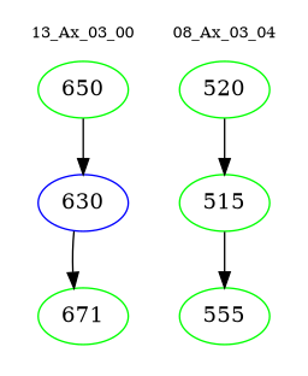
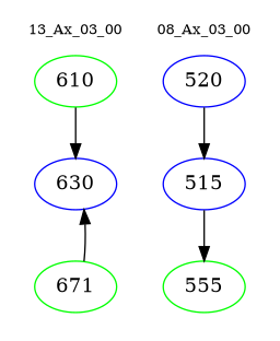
  digraph {
    fontname="DejaVu Serif"
    node [color=green fontname="DejaVu Serif"]
    edge [color=black fontname="DejaVu Serif"]
-   n1 [label=650]
+   n1 [label=610]
    n2 [color=blue label=630]
    n3 [label=671]
-   n4 [label=520]
-   n5 [label=515]
+   n4 [color=blue label=520]
+   n5 [color=blue label=515]
    n6 [label=555]
    subgraph cluster_1 {
      color=white
      fontsize=10
      label="13_Ax_03_00"
      n1
      n2
      n3
    }
    subgraph cluster_2 {
      color=white
      fontsize=10
-     label="08_Ax_03_04"
+     label="08_Ax_03_00"
      n4
      n5
      n6
    }
    n1 -> n2
-   n2 -> n3
+   n3 -> n2
    n4 -> n5
    n5 -> n6
  }
